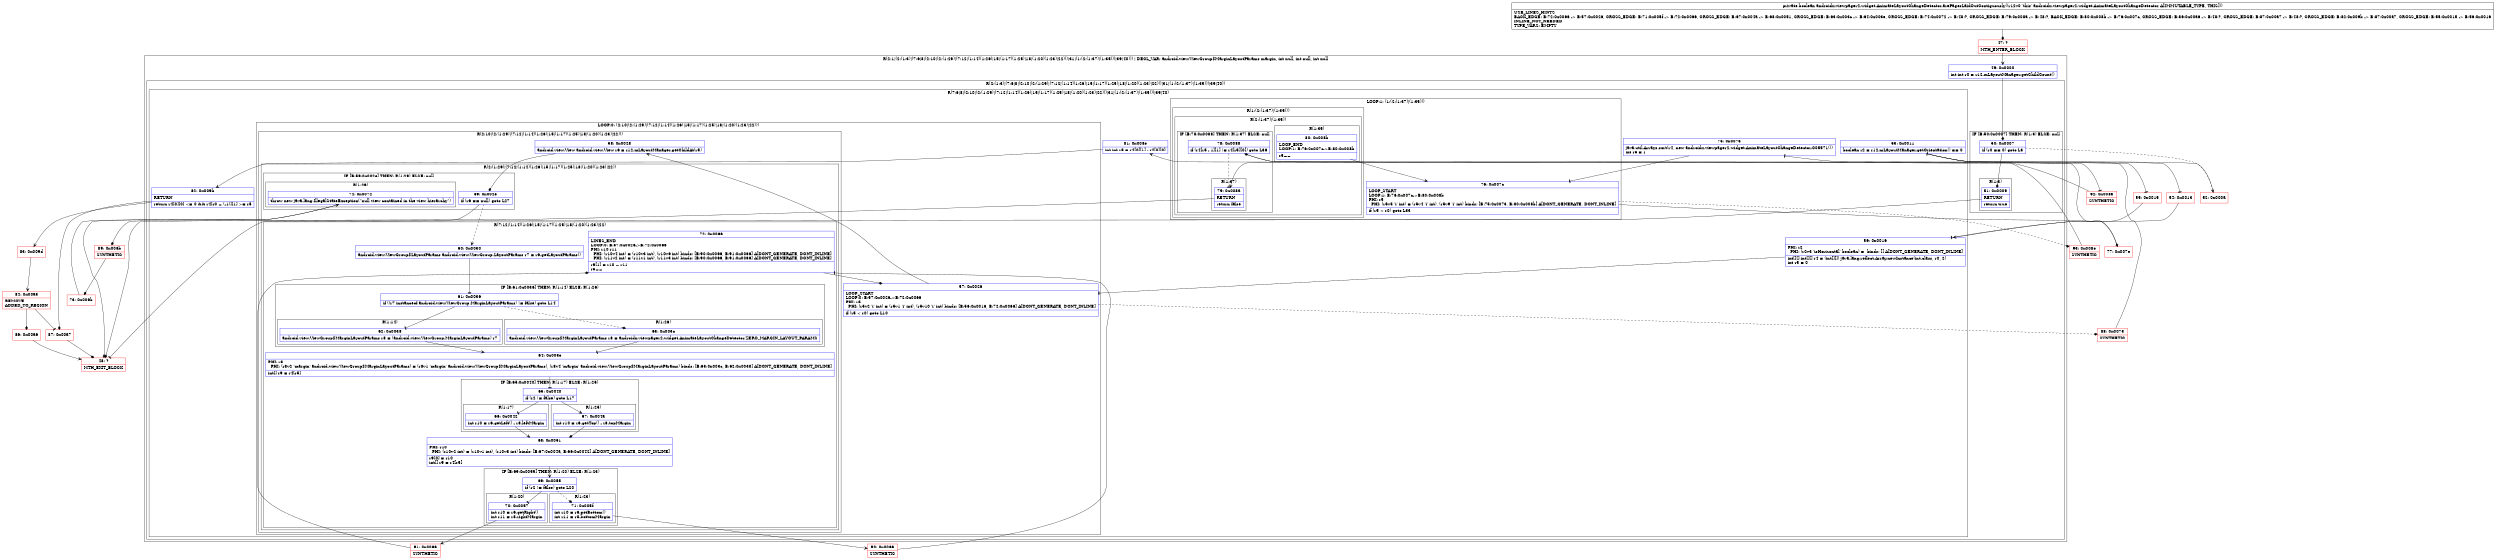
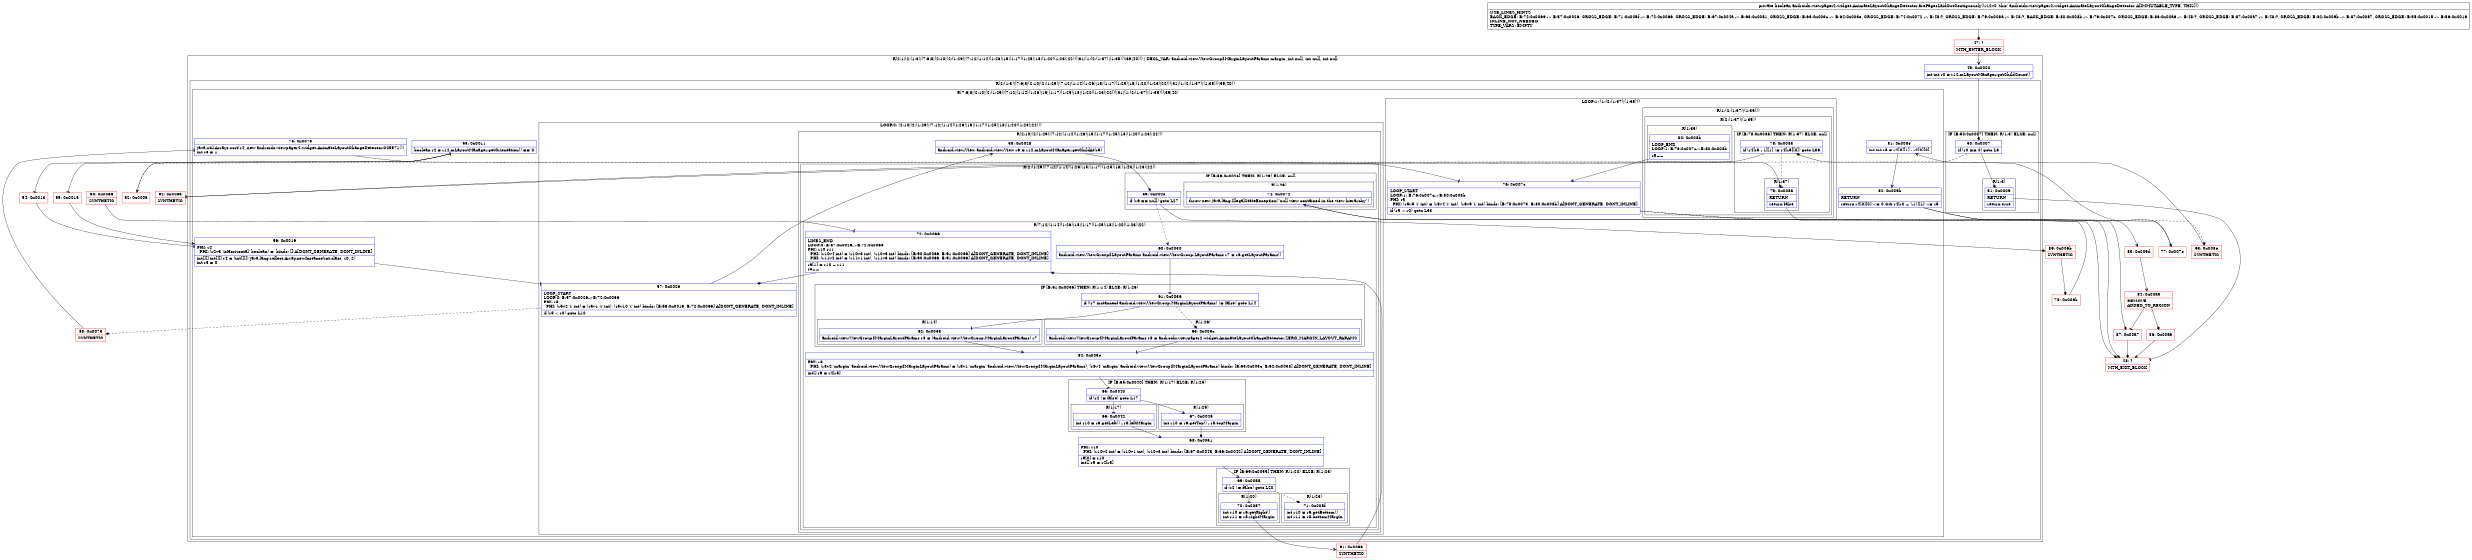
  digraph {
    node [color=blue shape=record]
    edge [arrowhead=diamond]
    n1 [label="{51\:\ 0x0009|RETURN\l|return true\l}"]
    n2 [label="{50\:\ 0x0007|if (r0 == 0) goto L3\l}"]
    n3 [label="{74\:\ 0x0072|throw new java.lang.IllegalStateException(\"null view contained in the view hierarchy\")\l}"]
    n4 [label="{59\:\ 0x002e|if (r6 == null) goto L27\l}"]
    n5 [label="{62\:\ 0x0038|android.view.ViewGroup$MarginLayoutParams r8 = (android.view.ViewGroup.MarginLayoutParams) r7\l}"]
    n6 [label="{63\:\ 0x003c|android.view.ViewGroup$MarginLayoutParams r8 = androidx.viewpager2.widget.AnimateLayoutChangeDetector.ZERO_MARGIN_LAYOUT_PARAMS\l}"]
    n7 [label="{61\:\ 0x0036|if ((r7 instanceof android.view.ViewGroup.MarginLayoutParams) != false) goto L14\l}"]
    n8 [label="{66\:\ 0x0042|int r10 = r6.getLeft() \- r8.leftMargin\l}"]
    n9 [label="{67\:\ 0x004a|int r10 = r6.getTop() \- r8.topMargin\l}"]
    n10 [label="{65\:\ 0x0040|if (r2 != false) goto L17\l}"]
    n11 [label="{70\:\ 0x0057|int r10 = r6.getRight()\lint r11 = r8.rightMargin\l}"]
    n12 [label="{71\:\ 0x005f|int r10 = r6.getBottom()\lint r11 = r8.bottomMargin\l}"]
    n13 [label="{69\:\ 0x0055|if (r2 != false) goto L20\l}"]
    n14 [label="{60\:\ 0x0030|android.view.ViewGroup$LayoutParams android.view.ViewGroup.LayoutParams r7 = r6.getLayoutParams()\l}"]
    n15 [label="{64\:\ 0x003e|PHI: r8 \l  PHI: (r8v2 'margin' android.view.ViewGroup$MarginLayoutParams) = (r8v1 'margin' android.view.ViewGroup$MarginLayoutParams), (r8v4 'margin' android.view.ViewGroup$MarginLayoutParams) binds: [B:63:0x003c, B:62:0x0038] A[DONT_GENERATE, DONT_INLINE]\l|int[] r9 = r4[r5]\l}"]
    n16 [label="{68\:\ 0x0051|PHI: r10 \l  PHI: (r10v2 int) = (r10v1 int), (r10v8 int) binds: [B:67:0x004a, B:66:0x0042] A[DONT_GENERATE, DONT_INLINE]\l|r9[0] = r10\lint[] r9 = r4[r5]\l}"]
    n17 [label="{72\:\ 0x0066|LINES_END\lLOOP:0: B:57:0x0026\-\>B:72:0x0066\lPHI: r10 r11 \l  PHI: (r10v4 int) = (r10v3 int), (r10v6 int) binds: [B:90:0x0066, B:91:0x0066] A[DONT_GENERATE, DONT_INLINE]\l  PHI: (r11v2 int) = (r11v1 int), (r11v3 int) binds: [B:90:0x0066, B:91:0x0066] A[DONT_GENERATE, DONT_INLINE]\l|r9[1] = r10 + r11\lr5++\l}"]
    n18 [label="{58\:\ 0x0028|android.view.View android.view.View r6 = r12.mLayoutManager.getChildAt(r5)\l}"]
    n19 [label="{57\:\ 0x0026|LOOP_START\lLOOP:0: B:57:0x0026\-\>B:72:0x0066\lPHI: r5 \l  PHI: (r5v2 'i' int) = (r5v1 'i' int), (r5v10 'i' int) binds: [B:56:0x0016, B:72:0x0066] A[DONT_GENERATE, DONT_INLINE]\l|if (r5 \< r0) goto L10\l}"]
    n20 [label="{79\:\ 0x008a|RETURN\l|return false\l}"]
    n21 [label="{78\:\ 0x0088|if (r4[r5 \- 1][1] != r4[r5][0]) goto L36\l}"]
    n22 [label="{80\:\ 0x008b|LOOP_END\lLOOP:1: B:76:0x007c\-\>B:80:0x008b\l|r5++\l}"]
    n23 [label="{76\:\ 0x007c|LOOP_START\lLOOP:1: B:76:0x007c\-\>B:80:0x008b\lPHI: r5 \l  PHI: (r5v5 'i' int) = (r5v4 'i' int), (r5v9 'i' int) binds: [B:75:0x0073, B:80:0x008b] A[DONT_GENERATE, DONT_INLINE]\l|if (r5 \< r0) goto L33\l}"]
    n24 [label="{53\:\ 0x0011|boolean r2 = r12.mLayoutManager.getOrientation() == 0\l}"]
    n25 [label="{56\:\ 0x0016|PHI: r2 \l  PHI: (r2v3 'isHorizontal' boolean) =  binds: [] A[DONT_GENERATE, DONT_INLINE]\l|int[][] int[][] r4 = (int[][]) java.lang.reflect.Array.newInstance(int.class, r0, 2)\lint r5 = 0\l}"]
    n26 [label="{75\:\ 0x0073|java.util.Arrays.sort(r4, new androidx.viewpager2.widget.AnimateLayoutChangeDetector.C05571())\lint r5 = 1\l}"]
    n27 [label="{81\:\ 0x008e|int int r5 = r4[0][1] \- r4[0][0]\l}"]
    n28 [label="{82\:\ 0x009b|RETURN\l|return r4[0][0] \<= 0 && r4[r0 + (\-1)][1] \>= r5\l}"]
    n29 [label="{49\:\ 0x0000|int int r0 = r12.mLayoutManager.getChildCount()\l}"]
    n30 [color=red label="{48\:\ ?|MTH_EXIT_BLOCK\l}"]
    n31 [color=red label="{52\:\ 0x000a}"]
    n32 [color=red label="{89\:\ 0x006b|SYNTHETIC\l}"]
    n33 [color=red label="{91\:\ 0x0066|SYNTHETIC\l}"]
    n34 [color=red label="{90\:\ 0x0066|SYNTHETIC\l}"]
    n35 [color=red label="{88\:\ 0x0073|SYNTHETIC\l}"]
    n36 [color=red label="{92\:\ 0x008a|SYNTHETIC\l}"]
    n37 [color=red label="{77\:\ 0x007e}"]
    n38 [color=red label="{93\:\ 0x008e|SYNTHETIC\l}"]
    n39 [color=red label="{54\:\ 0x0013}"]
    n40 [color=red label="{55\:\ 0x0015}"]
    n41 [color=red label="{83\:\ 0x009d}"]
    n42 [color=red label="{87\:\ 0x00a7}"]
    n43 [color=red label="{73\:\ 0x006b}"]
    n44 [color=red label="{84\:\ 0x00a3|REMOVE\lADDED_TO_REGION\l}"]
    n45 [color=red label="{47\:\ ?|MTH_ENTER_BLOCK\l}"]
    n46 [color=red label="{86\:\ 0x00a6}"]
    n47 [label="{private boolean androidx.viewpager2.widget.AnimateLayoutChangeDetector.arePagesLaidOutContiguously((r12v0 'this' androidx.viewpager2.widget.AnimateLayoutChangeDetector A[IMMUTABLE_TYPE, THIS]))  | USE_LINES_HINTS\lBACK_EDGE: B:72:0x0066 \-\> B:57:0x0026, CROSS_EDGE: B:71:0x005f \-\> B:72:0x0066, CROSS_EDGE: B:67:0x004a \-\> B:68:0x0051, CROSS_EDGE: B:63:0x003c \-\> B:64:0x003e, CROSS_EDGE: B:74:0x0072 \-\> B:48:?, CROSS_EDGE: B:79:0x008a \-\> B:48:?, BACK_EDGE: B:80:0x008b \-\> B:76:0x007c, CROSS_EDGE: B:86:0x00a6 \-\> B:48:?, CROSS_EDGE: B:87:0x00a7 \-\> B:48:?, CROSS_EDGE: B:82:0x009b \-\> B:87:0x00a7, CROSS_EDGE: B:55:0x0015 \-\> B:56:0x0016\lINLINE_NOT_NEEDED\lTYPE_VARS: EMPTY\l}" color=""]
    subgraph cluster_1 {
      label="R(2:1|(2:(1:3)|(7:6|8|(2:10|(2:(1:29)|(7:12|(1:14)(1:26)|15|(1:17)(1:25)|18|(1:20)(1:23)|22)))|31|(1:(2:(1:37)|(1:35)))|39|40))) | DECL_VAR: android.view.ViewGroup$MarginLayoutParams margin, int null, int null, int null\l"
      n29
      subgraph cluster_2 {
        label="R(2:(1:3)|(7:6|8|(2:10|(2:(1:29)|(7:12|(1:14)(1:26)|15|(1:17)(1:25)|18|(1:20)(1:23)|22)))|31|(1:(2:(1:37)|(1:35)))|39|40))"
        subgraph cluster_3 {
          label="IF [B:50:0x0007] THEN: R(1:3) ELSE: null"
          n2
          subgraph cluster_4 {
            label="R(1:3)"
            n1
          }
        }
        subgraph cluster_5 {
          label="R(7:6|8|(2:10|(2:(1:29)|(7:12|(1:14)(1:26)|15|(1:17)(1:25)|18|(1:20)(1:23)|22)))|31|(1:(2:(1:37)|(1:35)))|39|40)"
          n24
          n25
          n26
          n27
          n28
          subgraph cluster_6 {
            label="LOOP:0: (2:10|(2:(1:29)|(7:12|(1:14)(1:26)|15|(1:17)(1:25)|18|(1:20)(1:23)|22)))"
            n19
            subgraph cluster_7 {
              label="R(2:10|(2:(1:29)|(7:12|(1:14)(1:26)|15|(1:17)(1:25)|18|(1:20)(1:23)|22)))"
              n18
              subgraph cluster_8 {
                label="R(2:(1:29)|(7:12|(1:14)(1:26)|15|(1:17)(1:25)|18|(1:20)(1:23)|22))"
                subgraph cluster_9 {
                  label="IF [B:59:0x002e] THEN: R(1:29) ELSE: null"
                  n4
                  subgraph cluster_10 {
                    label="R(1:29)"
                    n3
                  }
                }
                subgraph cluster_11 {
                  label="R(7:12|(1:14)(1:26)|15|(1:17)(1:25)|18|(1:20)(1:23)|22)"
                  n14
                  n15
                  n16
                  n17
                  subgraph cluster_12 {
                    label="IF [B:61:0x0036] THEN: R(1:14) ELSE: R(1:26)"
                    n7
                    subgraph cluster_13 {
                      label="R(1:14)"
                      n5
                    }
                    subgraph cluster_14 {
                      label="R(1:26)"
                      n6
                    }
                  }
                  subgraph cluster_15 {
                    label="IF [B:65:0x0040] THEN: R(1:17) ELSE: R(1:25)"
                    n10
                    subgraph cluster_16 {
                      label="R(1:17)"
                      n8
                    }
                    subgraph cluster_17 {
                      label="R(1:25)"
                      n9
                    }
                  }
                  subgraph cluster_18 {
                    label="IF [B:69:0x0055] THEN: R(1:20) ELSE: R(1:23)"
                    n13
                    subgraph cluster_19 {
                      label="R(1:20)"
                      n11
                    }
                    subgraph cluster_20 {
                      label="R(1:23)"
                      n12
                    }
                  }
                }
              }
            }
          }
          subgraph cluster_21 {
            label="LOOP:1: (1:(2:(1:37)|(1:35)))"
            n23
            subgraph cluster_22 {
              label="R(1:(2:(1:37)|(1:35)))"
              subgraph cluster_23 {
                label="R(2:(1:37)|(1:35))"
                subgraph cluster_24 {
                  label="IF [B:78:0x0088] THEN: R(1:37) ELSE: null"
                  n21
                  subgraph cluster_25 {
                    label="R(1:37)"
                    n20
                  }
                }
                subgraph cluster_26 {
                  label="R(1:35)"
                  n22
                }
              }
            }
          }
        }
      }
    }
    n1 -> n30 [arrowhead=tee]
    n2 -> n1
    n2 -> n31 [arrowhead=vee style=dashed]
    n3 -> n30
    n4 -> n14 [arrowhead=vee style=dashed]
    n4 -> n32
    n5 -> n15 [arrowhead=vee]
    n6 -> n15 [arrowhead=tee]
    n7 -> n5 [arrowhead=tee]
    n7 -> n6 [style=dashed]
    n8 -> n16 [arrowhead=vee]
    n9 -> n16
    n10 -> n8 [arrowhead=tee]
    n10 -> n9 [arrowhead=vee style=solid]
    n11 -> n33 [arrowhead=vee]
-   n12 -> n34 [arrowhead=vee]
    n13 -> n11 [arrowhead=tee]
    n13 -> n12 [style=dashed]
    n14 -> n7 [arrowhead=tee]
    n15 -> n10 [arrowhead=tee]
    n16 -> n13 [arrowhead=vee]
    n17 -> n19
    n18 -> n4
    n19 -> n18 [arrowhead=vee]
    n19 -> n35 [style=dashed]
    n20 -> n30
    n21 -> n20 [arrowhead=tee style=dashed]
    n21 -> n36 [arrowhead=tee]
    n22 -> n23 [arrowhead=vee]
    n23 -> n37
    n23 -> n38 [style=dashed]
    n24 -> n39 [arrowhead=tee]
    n24 -> n40 [arrowhead=tee]
    n25 -> n19 [arrowhead=tee]
    n26 -> n23 [arrowhead=tee]
    n27 -> n28 [arrowhead=vee]
    n28 -> n41 [arrowhead=vee]
    n28 -> n42
    n29 -> n2
    n31 -> n24 [arrowhead=tee]
    n32 -> n43
    n33 -> n17
    n34 -> n17 [arrowhead=tee]
    n35 -> n26 [arrowhead=tee]
-   n36 -> n20 [arrowhead=vee]
+   n36 -> n20
    n37 -> n21
    n38 -> n27 [arrowhead=vee]
    n39 -> n25 [arrowhead=tee]
    n40 -> n25 [arrowhead=vee]
    n41 -> n44 [arrowhead=vee]
    n42 -> n30
    n43 -> n3 [arrowhead=vee]
    n44 -> n42 [arrowhead=tee]
    n44 -> n46
    n45 -> n29 [arrowhead=vee]
    n46 -> n30 [arrowhead=vee]
    n47 -> n45
  }
